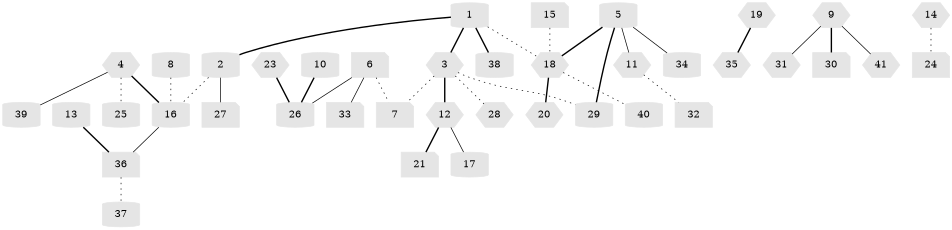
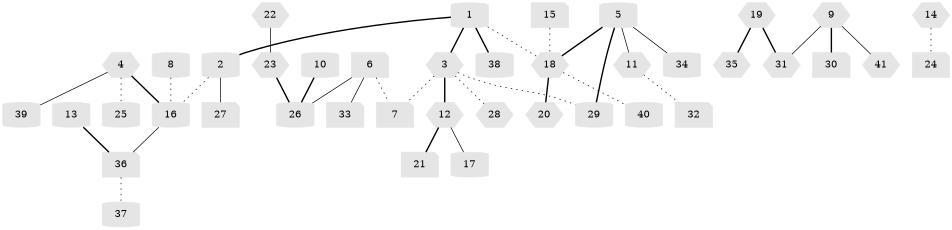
  graph {
    node [color=gray90 shape=cylinder style=filled]
    edge [style=bold weight=1.0]
    1
    2
    3 [shape=hexagon]
    38
    18 [shape=hexagon]
    16
    27 [shape=note]
    7 [shape=note]
    12 [shape=hexagon]
    28 [shape=hexagon]
    29
    19 [shape=hexagon]
    31 [shape=hexagon]
    35 [shape=hexagon]
    36 [shape=note]
    17
    21 [shape=note]
    4 [shape=hexagon]
    25
    39
    5
    11 [shape=hexagon]
    34
    32 [shape=note]
    20 [shape=hexagon]
    40
    6 [shape=note]
    26
    33 [shape=note]
    8
    9 [shape=hexagon]
    30 [shape=note]
    41 [shape=hexagon]
    10
    13
    37
    14 [shape=hexagon]
    24 [shape=note]
    15 [shape=note]
+   22 [shape=hexagon]
    23 [shape=hexagon]
    1 -- 2
    1 -- 3
    1 -- 38
    1 -- 18 [style=dotted]
    2 -- 16 [style=dotted]
    2 -- 27 [style=solid]
    3 -- 7 [style=dotted]
    3 -- 12
    3 -- 28 [style=dotted]
    3 -- 29 [style=dotted]
    18 -- 20
    18 -- 40 [style=dotted]
    16 -- 36 [style=solid]
    12 -- 17 [style=solid]
    12 -- 21
+   19 -- 31
    19 -- 35
    36 -- 37 [style=dotted]
    4 -- 16
    4 -- 25 [style=dotted]
    4 -- 39 [style=solid]
    5 -- 18
    5 -- 29
    5 -- 11 [style=solid]
    5 -- 34 [style=solid]
    11 -- 32 [style=dotted]
    6 -- 7 [style=dotted]
    6 -- 26 [style=solid]
    6 -- 33 [style=solid]
    8 -- 16 [style=dotted]
    9 -- 31 [style=solid]
    9 -- 30
    9 -- 41 [style=solid]
    10 -- 26
    13 -- 36
    14 -- 24 [style=dotted]
    15 -- 18 [style=dotted]
+   22 -- 23 [style=solid]
    23 -- 26
  }
